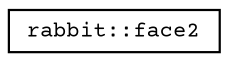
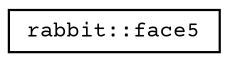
  digraph {
    rankdir=LR
    fontname="Courier Prime"
-   n1 [color=black fillcolor=white fontname="Courier Prime" fontsize=10 height=0.2 label="rabbit::face2" shape=record style=filled width=0.4]
+   n1 [color=black fillcolor=white fontname="Courier Prime" fontsize=10 height=0.2 label="rabbit::face5" shape=record style=filled width=0.4]
  }
